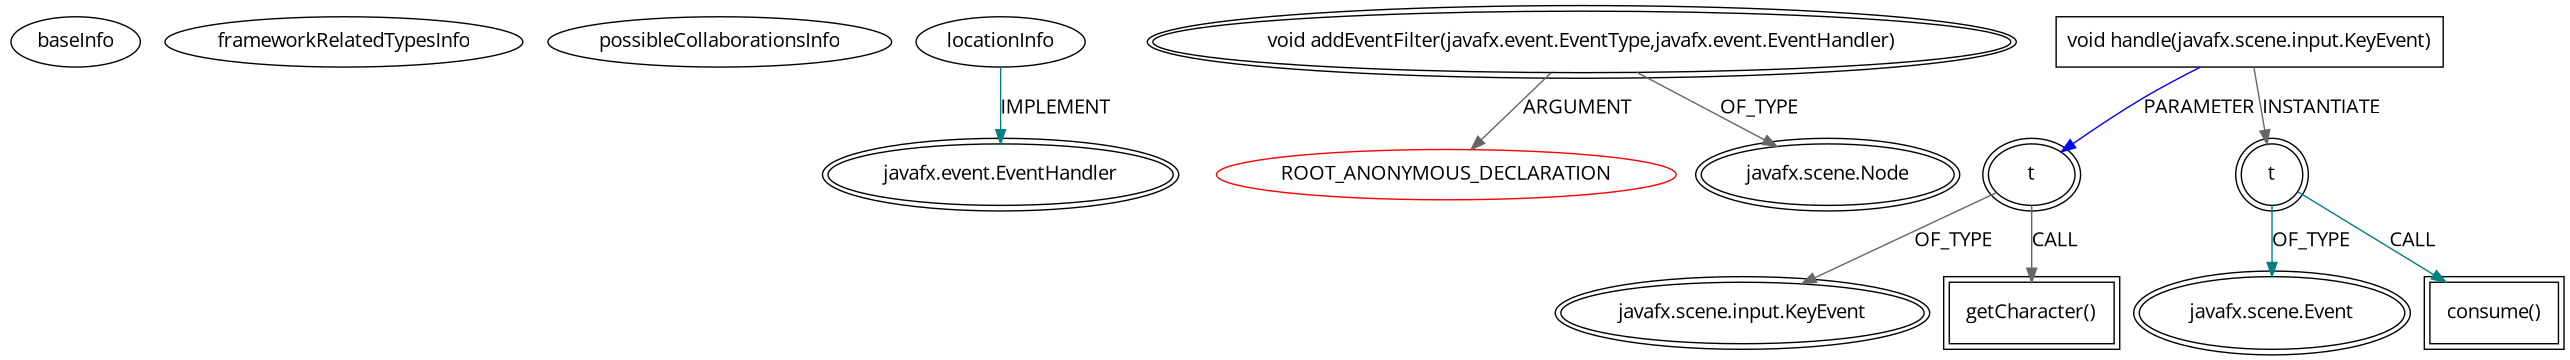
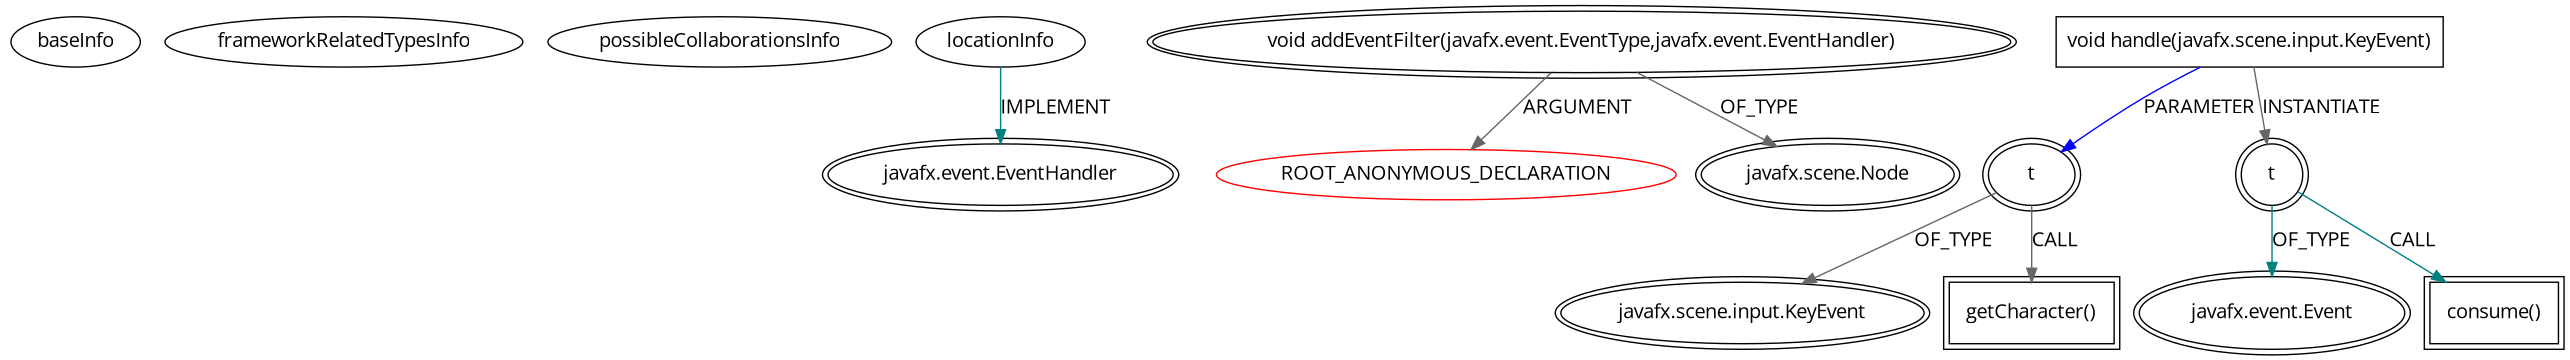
  digraph {
    fontname="Open Sans"
    node [fontname="Open Sans" isFrameworkType=true peripheries=2]
    edge [color=gray40 fontname="Open Sans"]
    baseInfo [category=extension_graph graphId=2605 isAnonymous=true possibleRelation=false isFrameworkType="" peripheries=""]
    frameworkRelatedTypesInfo [0="javafx.event.EventHandler" isFrameworkType="" peripheries=""]
    possibleCollaborationsInfo [isFrameworkType="" peripheries=""]
    locationInfo [contextSignature="void build(javafx.scene.control.TextInputControl)" filePath="/eberson-open-jfx-validation/open-jfx-validation-master/src/main/java/br/org/open/jfx/validation/restrictions/OnlyNumberRestriction.java" graphId=2605 projectName="eberson-open-jfx-validation" isFrameworkType="" peripheries=""]
    n5 [label="javafx.event.EventHandler" vertexType=FRAMEWORK_INTERFACE_TYPE]
    n6 [color=red isFrameworkType=false label=ROOT_ANONYMOUS_DECLARATION vertexType=ROOT_ANONYMOUS_DECLARATION peripheries=""]
    n7 [isFrameworkType=false label="void handle(javafx.scene.input.KeyEvent)" shape=box vertexType=OVERRIDING_METHOD_DECLARATION peripheries=""]
    n8 [label=t vertexType=PARAMETER_DECLARATION]
    n9 [label=t shape=circle vertexType=VARIABLE_EXPRESION]
    n10 [label="void addEventFilter(javafx.event.EventType,javafx.event.EventHandler)" vertexType=OUTSIDE_CALL]
    n11 [label="javafx.scene.Node" vertexType=FRAMEWORK_CLASS_TYPE]
    n12 [label="javafx.scene.input.KeyEvent" vertexType=FRAMEWORK_CLASS_TYPE]
    n13 [label="getCharacter()" shape=box vertexType=INSIDE_CALL]
-   n14 [label="javafx.scene.Event" vertexType=FRAMEWORK_CLASS_TYPE]
+   n14 [label="javafx.event.Event" vertexType=FRAMEWORK_CLASS_TYPE]
    n15 [label="consume()" shape=box vertexType=INSIDE_CALL]
    locationInfo -> n5 [color=teal label=IMPLEMENT]
    n7 -> n8 [color=blue label=PARAMETER]
    n7 -> n9 [label=INSTANTIATE]
    n8 -> n12 [label=OF_TYPE]
    n8 -> n13 [label=CALL]
    n9 -> n14 [color=teal label=OF_TYPE]
    n9 -> n15 [color=teal label=CALL]
    n10 -> n6 [label=ARGUMENT]
    n10 -> n11 [label=OF_TYPE]
  }
